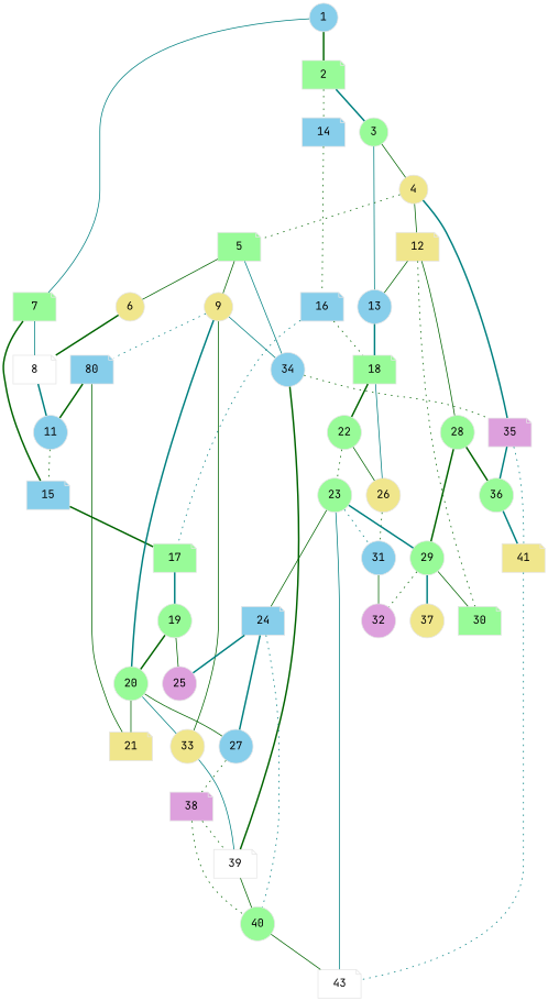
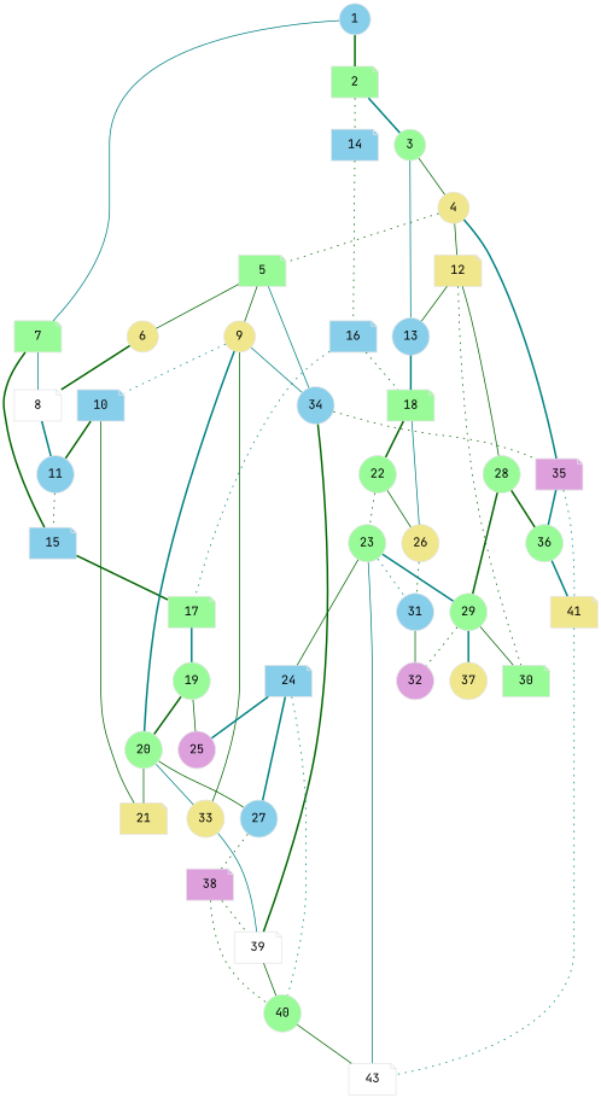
  graph {
    fontname="JetBrains Mono"
    node [color=gray90 fillcolor=palegreen fontname="JetBrains Mono" shape=circle style=filled]
    edge [color=darkgreen fontname="JetBrains Mono" style=solid weight=1.0]
    1 [fillcolor=skyblue]
    2 [shape=note]
    7 [shape=note]
    3
    14 [fillcolor=skyblue shape=note]
    8 [fillcolor=white shape=note]
    15 [fillcolor=skyblue shape=note]
    4 [fillcolor=khaki]
    13 [fillcolor=skyblue]
    16 [fillcolor=skyblue shape=note]
    5 [shape=note]
    12 [fillcolor=khaki shape=note]
    35 [fillcolor=plum shape=note]
    18 [shape=note]
    6 [fillcolor=khaki]
    9 [fillcolor=khaki]
    34 [fillcolor=skyblue]
    28
    30 [shape=note]
    36
    41 [fillcolor=khaki shape=note]
-   10 [fillcolor=skyblue shape=note label=80]
+   10 [fillcolor=skyblue shape=note]
    20
    33 [fillcolor=khaki]
    39 [fillcolor=white shape=note]
    11 [fillcolor=skyblue]
    17 [shape=note]
    21 [fillcolor=khaki shape=note]
    27 [fillcolor=skyblue]
    29
    22
    26 [fillcolor=khaki]
    19
    25 [fillcolor=plum]
    23
    31 [fillcolor=skyblue]
    38 [fillcolor=plum shape=note]
    24 [fillcolor=skyblue shape=note]
    43 [fillcolor=white shape=note]
    40
    32 [fillcolor=plum]
    37 [fillcolor=khaki]
    1 -- 2 [style=bold weight=2.0]
    1 -- 7 [color=teal]
    2 -- 3 [color=teal style=bold weight=2.0]
    2 -- 14 [style=dotted weight=2.0]
    7 -- 8 [color=teal]
    7 -- 15 [style=bold]
    3 -- 4
    3 -- 13 [color=teal weight=2.0]
    14 -- 16 [style=dotted]
    8 -- 11 [color=teal style=bold]
    15 -- 17 [style=bold]
    4 -- 5 [style=dotted]
    4 -- 12
    4 -- 35 [color=teal style=bold]
    13 -- 18 [color=teal style=bold weight=2.0]
    16 -- 18 [style=dotted]
    16 -- 17 [color=teal style=dotted]
    5 -- 6
    5 -- 9
    5 -- 34 [color=teal]
    12 -- 13 [weight=2.0]
    12 -- 28
    12 -- 30 [style=dotted]
    35 -- 36 [color=teal style=bold]
    35 -- 41 [color=teal style=dotted]
    18 -- 22 [style=bold]
    18 -- 26 [color=teal]
    6 -- 8 [style=bold]
    9 -- 34 [color=teal]
    9 -- 10 [color=teal style=dotted]
    9 -- 20 [color=teal style=bold]
    9 -- 33
    34 -- 35 [style=dotted]
    34 -- 39 [style=bold]
    28 -- 36 [style=bold]
    28 -- 29 [style=bold]
    36 -- 41 [color=teal style=bold]
    41 -- 43 [color=teal style=dotted]
    10 -- 11 [style=bold weight=2.0]
    10 -- 21
    20 -- 33 [color=teal]
    20 -- 21 [weight=2.0]
    20 -- 27
    33 -- 39 [color=teal]
    39 -- 40
    11 -- 15 [style=dotted]
    17 -- 19 [color=teal style=bold]
    27 -- 38 [style=dotted]
    29 -- 30 [weight=2.0]
    29 -- 32 [style=dotted weight=2.0]
    29 -- 37 [color=teal style=bold]
    22 -- 26
    22 -- 23 [style=dotted]
    26 -- 31 [style=dotted]
    19 -- 20 [style=bold]
    19 -- 25
    23 -- 29 [color=teal style=bold]
    23 -- 31 [color=teal style=dotted]
    23 -- 24 [weight=2.0]
    23 -- 43 [color=teal]
    31 -- 32
    38 -- 39 [style=dotted]
    38 -- 40 [style=dotted]
    24 -- 27 [color=teal style=bold]
    24 -- 25 [color=teal style=bold weight=2.0]
    24 -- 40 [color=teal style=dotted]
    40 -- 43
  }
